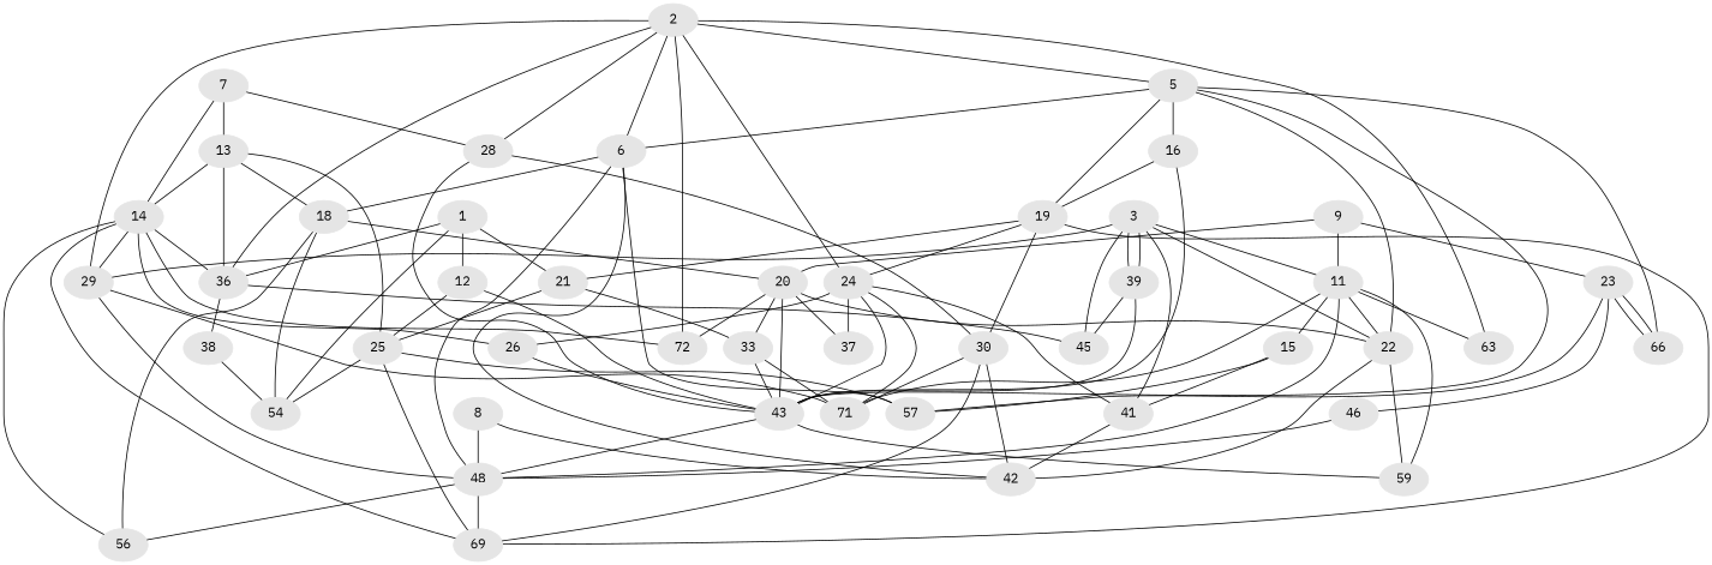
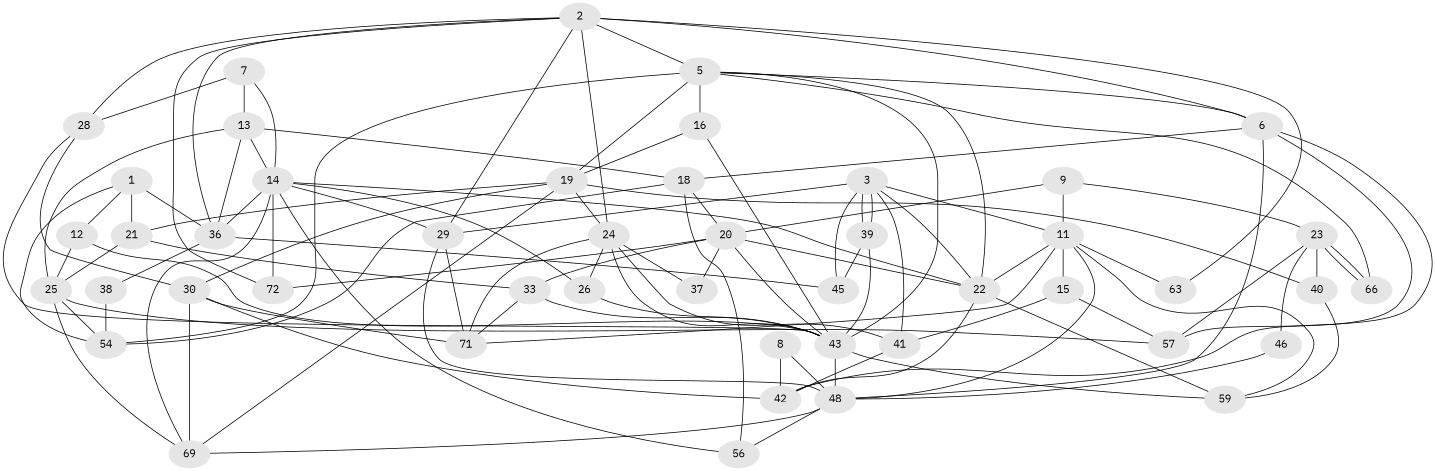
  graph {
    fontname="IBM Plex Mono"
    node [color=gray90 fontname="IBM Plex Mono" style=filled]
    edge [fontname="IBM Plex Mono"]
    1 [super="+10"]
    12
    21
    36 [super="+49"]
    54 [super="+65"]
    43 [super="+58"]
    25 [super="+31"]
    33 [super="+47"]
    45
    38
    2 [super="+51"]
    5 [super="+62"]
    6 [super="+70"]
    24 [super="+35"]
    28 [super="+32"]
    29 [super="+60"]
    63
    72
    22 [super="+50"]
    19 [super="+64"]
    16
    66
    48 [super="+55"]
    18 [super="+68"]
    42
    57 [super="+74"]
    41
    71 [super="+73"]
    26 [super="+52"]
    37
    30
    3 [super="+61"]
    11 [super="+67"]
    39 [super="+53"]
    15
    59
    69
+   40
    56
    20 [super="+44"]
    13 [super="+17"]
    14 [super="+27"]
    7
    8
    9
    23 [super="+34"]
    46
    1 -- 12
    1 -- 21 [weight=2]
    1 -- 36
    1 -- 54
    12 -- 43
    12 -- 25
    21 -- 25
    21 -- 33
    36 -- 45
    36 -- 38
    43 -- 48
    43 -- 59
    25 -- 54
    25 -- 57
    25 -- 69
    33 -- 43
    33 -- 71
    38 -- 54
    2 -- 36
    2 -- 5
    2 -- 6
    2 -- 24
    2 -- 28
    2 -- 29
    2 -- 63
    2 -- 72
+   5 -- 54 [weight=2]
    5 -- 43
    5 -- 6
    5 -- 22
    5 -- 19
    5 -- 16
    5 -- 66
    6 -- 48
    6 -- 18
    6 -- 42
    6 -- 57
    24 -- 43
    24 -- 41
    24 -- 71
    24 -- 26
    24 -- 37
    28 -- 43
    28 -- 30
    29 -- 48
    29 -- 71 [weight=2]
    22 -- 42
    22 -- 59
    19 -- 21
    19 -- 24
    19 -- 30
    19 -- 69
+   19 -- 40
    16 -- 43
    16 -- 19
    48 -- 69
    48 -- 56
    18 -- 54
    18 -- 56
    18 -- 20
    41 -- 42
    26 -- 43
    30 -- 42
    30 -- 71
    30 -- 69
    3 -- 45
    3 -- 29
    3 -- 22
    3 -- 41
    3 -- 11
    3 -- 39
    3 -- 39
    11 -- 63
    11 -- 22
    11 -- 48
    11 -- 71
    11 -- 15
    11 -- 59
    39 -- 43
    39 -- 45
    15 -- 57
    15 -- 41
+   40 -- 59
    20 -- 43
    20 -- 33
    20 -- 72
    20 -- 22
    20 -- 37
    13 -- 36
    13 -- 25
    13 -- 18
    13 -- 14
    14 -- 36
    14 -- 29 [weight=2]
    14 -- 72
+   14 -- 22
    14 -- 26
    14 -- 69
    14 -- 56
    7 -- 28
    7 -- 13
    7 -- 14
    8 -- 48
    8 -- 42
    9 -- 11
    9 -- 20
    9 -- 23
    23 -- 66
    23 -- 66
    23 -- 57
+   23 -- 40
    23 -- 46
    46 -- 48
  }
